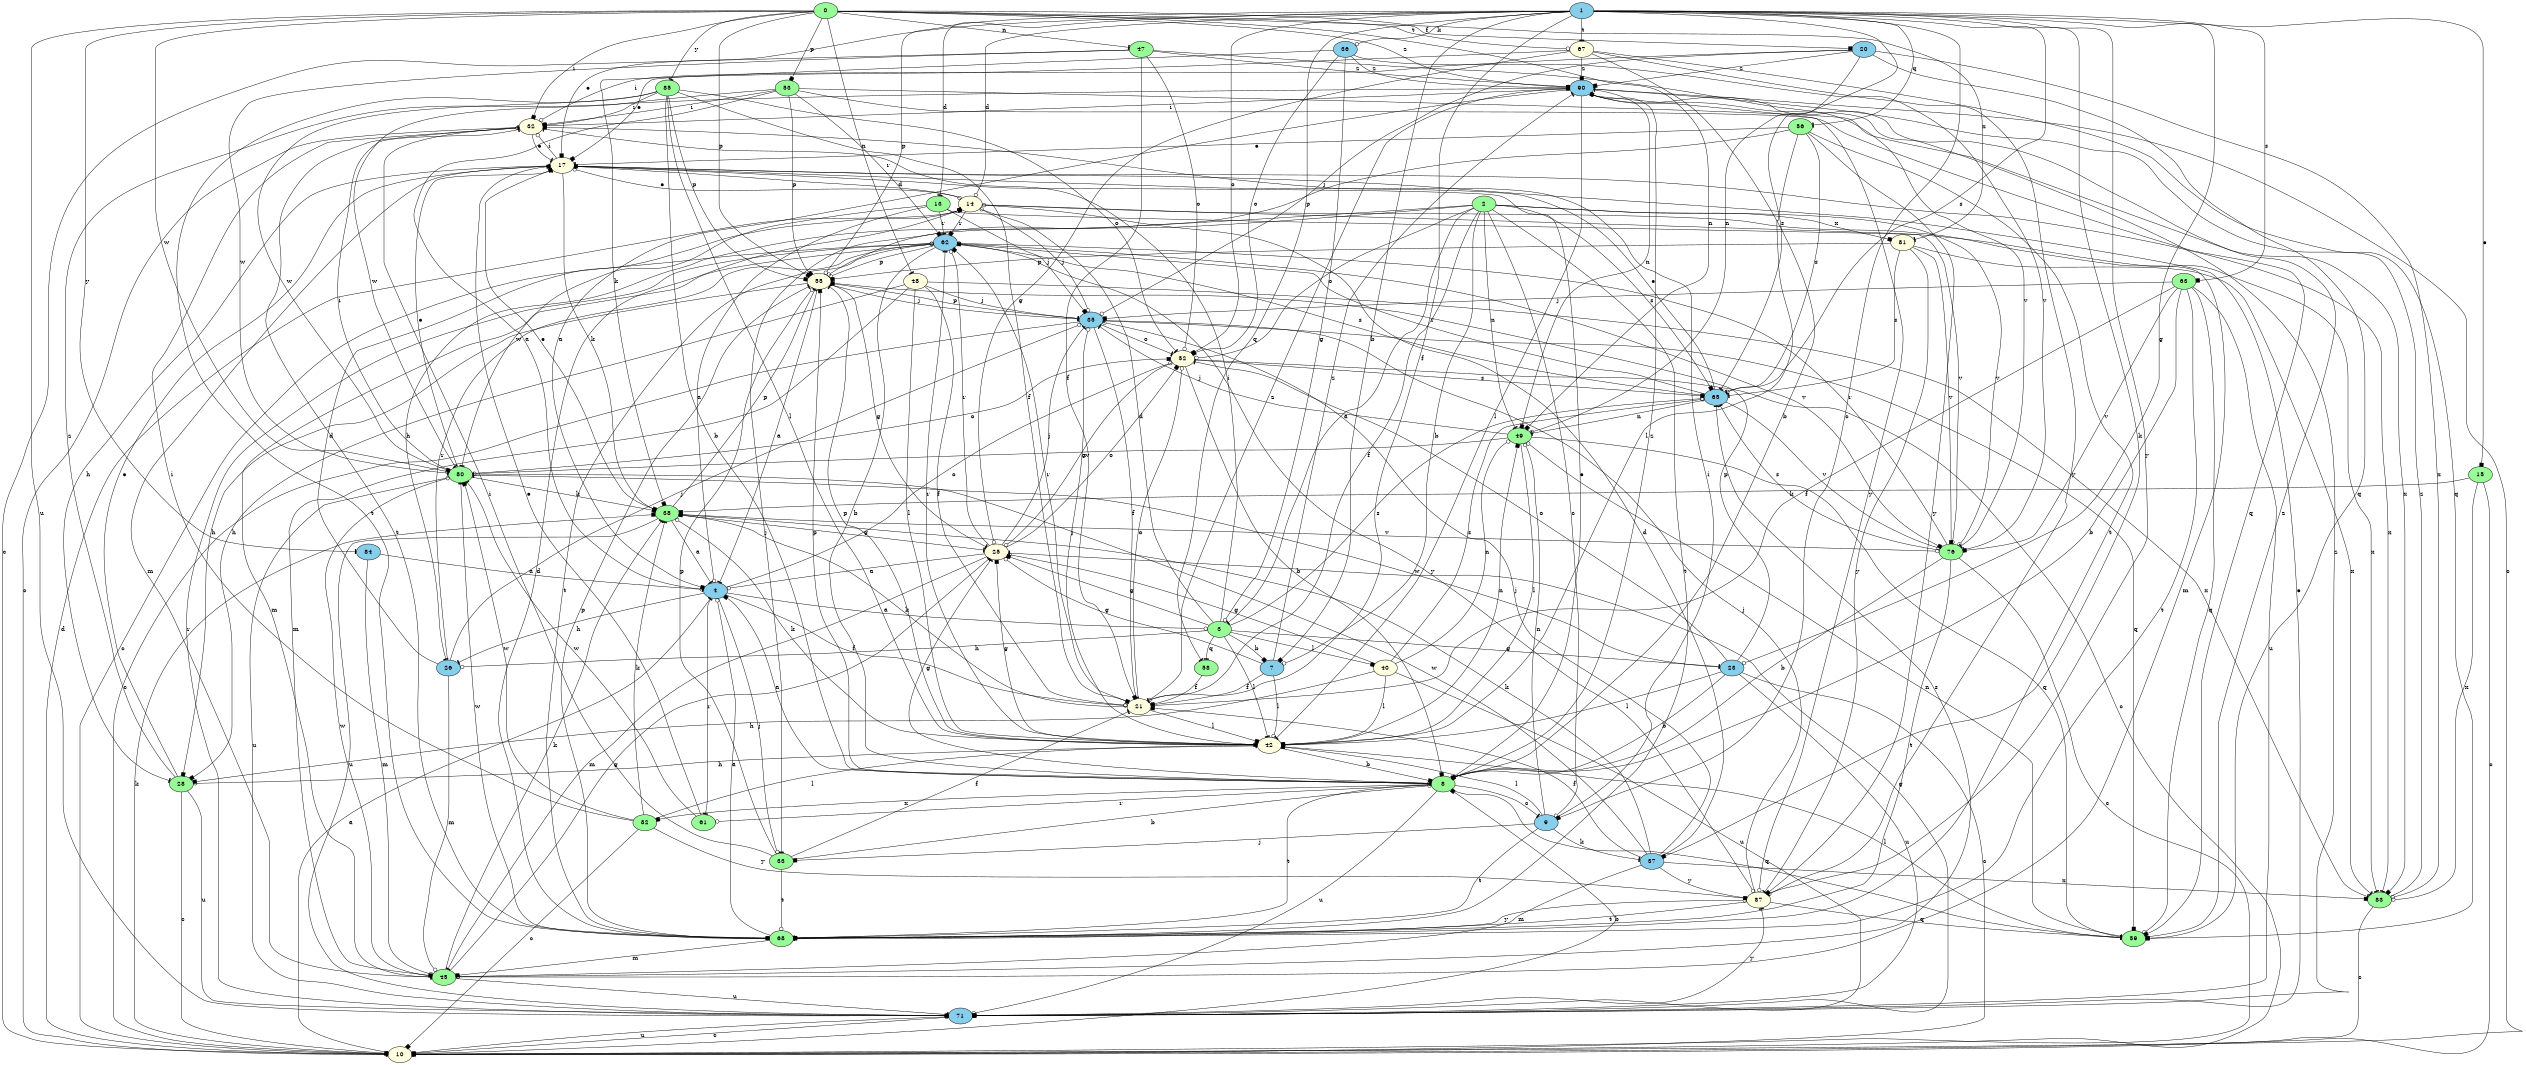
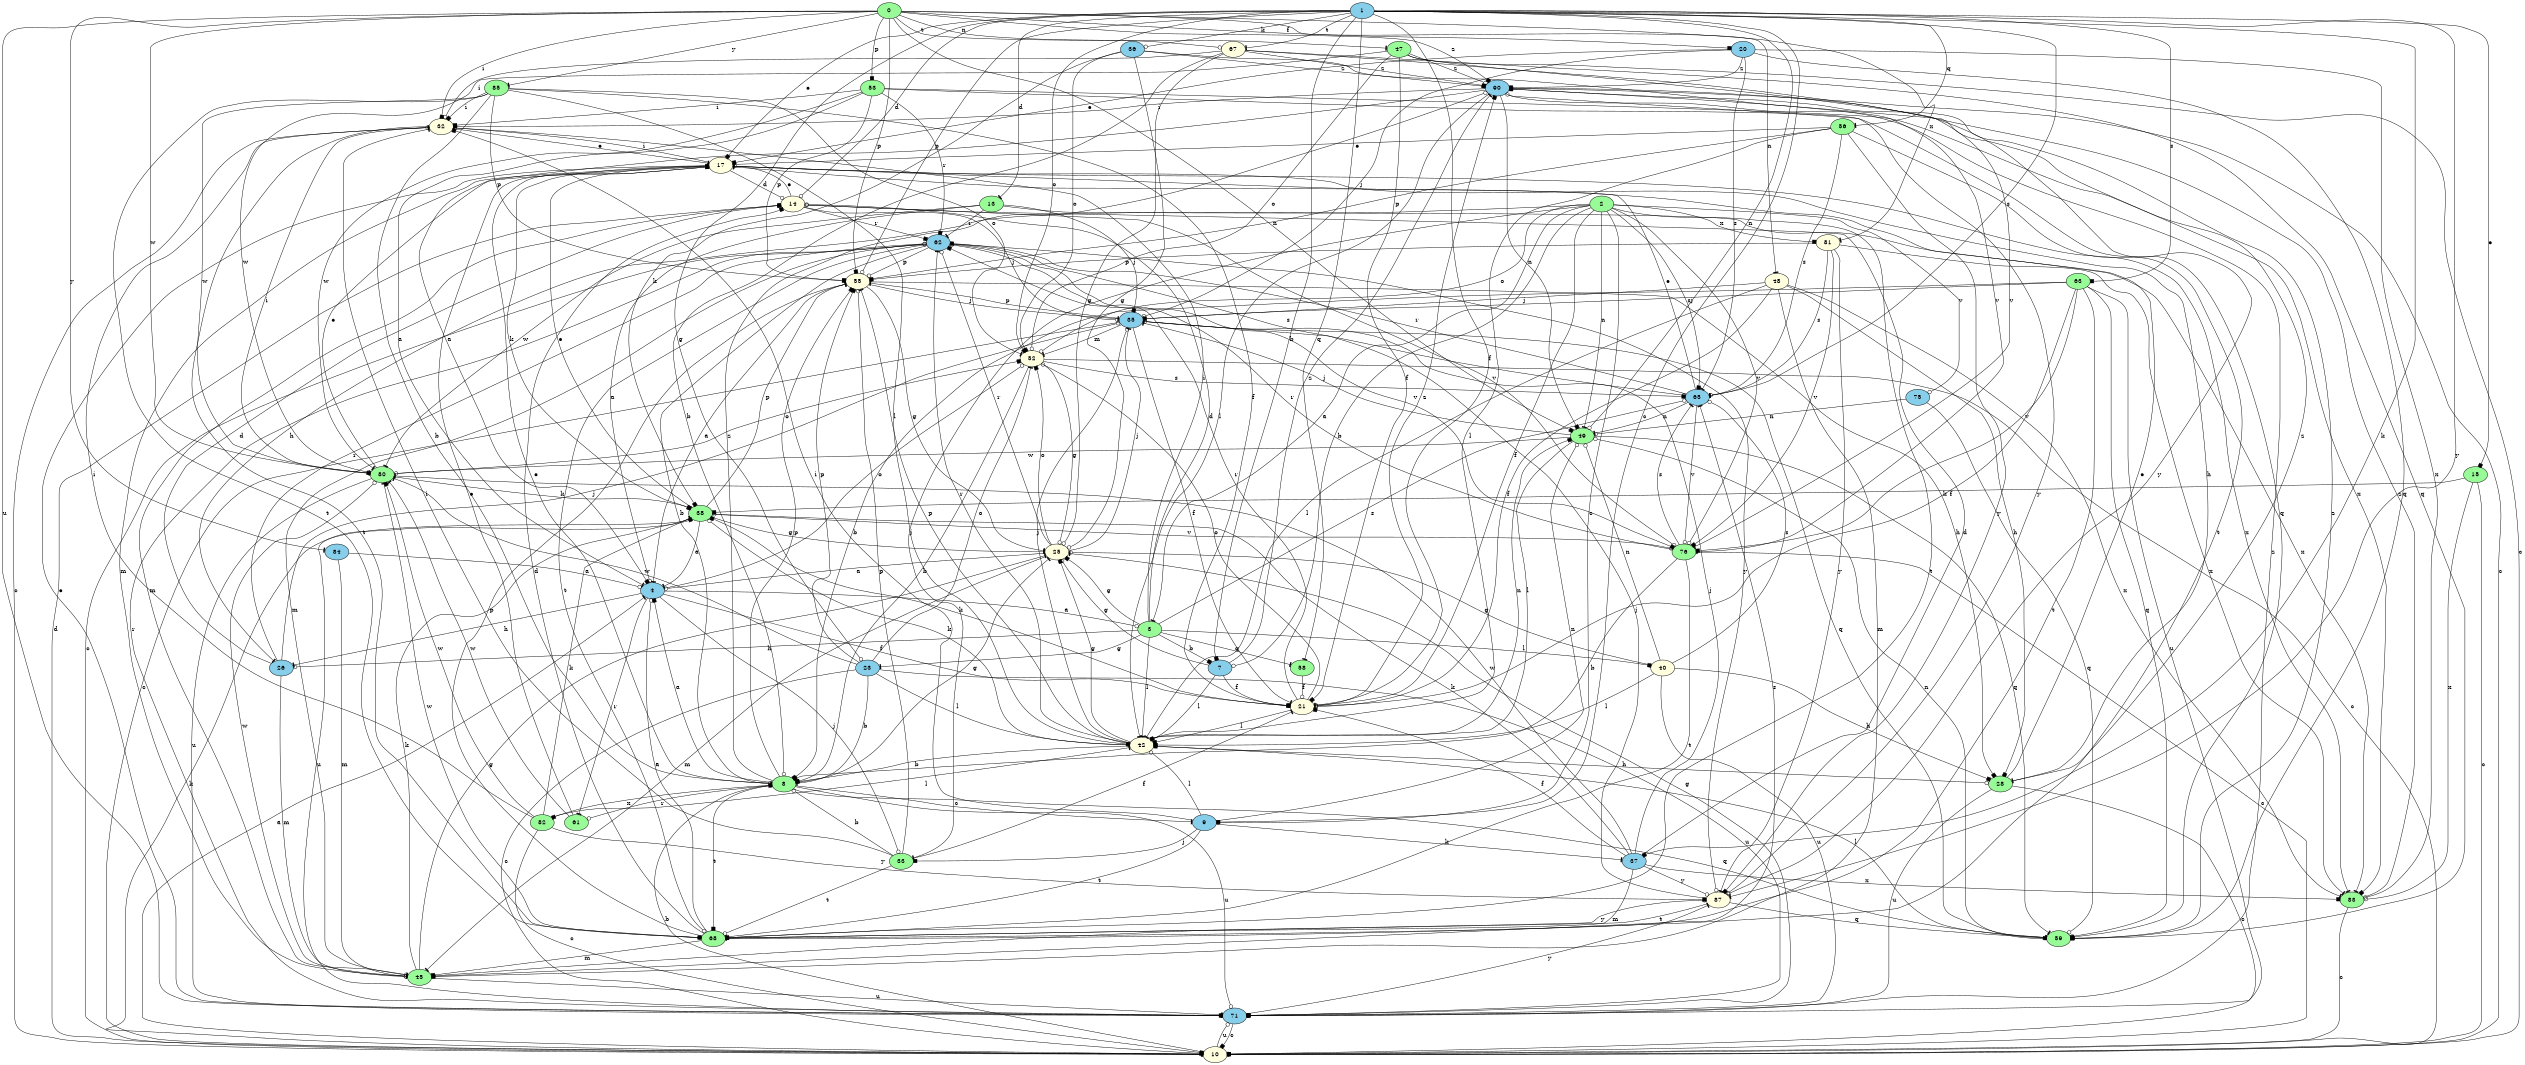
  strict digraph {
    node [fillcolor=palegreen style=filled]
    edge [arrowhead=box]
    20 [fillcolor=skyblue]
    0
    32 [fillcolor=lightyellow]
    47
    48 [fillcolor=lightyellow]
    49
    53
    55 [fillcolor=lightyellow]
    67 [fillcolor=lightyellow]
    n10 [fillcolor=skyblue label=71]
    80
    81 [fillcolor=lightyellow]
    84 [fillcolor=skyblue]
    85
    90 [fillcolor=skyblue]
    17 [fillcolor=lightyellow]
    65 [fillcolor=skyblue]
    59
    35 [fillcolor=skyblue]
    83
    68
    10 [fillcolor=lightyellow]
    21 [fillcolor=lightyellow]
    52 [fillcolor=lightyellow]
    76
    42 [fillcolor=lightyellow]
    45
    28
    4 [fillcolor=skyblue]
    62 [fillcolor=skyblue]
    25 [fillcolor=lightyellow]
    87 [fillcolor=lightyellow]
    8
    38
    1 [fillcolor=skyblue]
    7 [fillcolor=skyblue]
    9 [fillcolor=skyblue]
    13
    14 [fillcolor=lightyellow]
    15
    23 [fillcolor=skyblue]
    36 [fillcolor=skyblue]
    37 [fillcolor=skyblue]
    56
    58
    63
    33
    2
    3
    26 [fillcolor=skyblue]
+   75 [fillcolor=skyblue]
    40 [fillcolor=lightyellow]
    61
    82
    20 -> 90 [label=z]
    20 -> 17 [label=e]
    20 -> 65 [arrowhead=tee label=s]
    20 -> 59 [label=q]
    20 -> 35 [arrowhead=odot label=j]
    20 -> 83 [arrowhead=odot label=x]
    0 -> 20 [label=f]
    0 -> 32 [label=i]
    0 -> 47 [arrowhead=tee label=n]
    0 -> 48 [arrowhead=tee label=n]
    0 -> 49 [label=n]
    0 -> 53 [label=p]
    0 -> 55 [label=p]
    0 -> 67 [arrowhead=odot label=t]
    0 -> n10 [arrowhead=tee label=u]
    0 -> 80 [arrowhead=tee label=w]
    0 -> 81 [arrowhead=tee label=x]
    0 -> 84 [arrowhead=tee label=y]
    0 -> 85 [arrowhead=tee label=y]
    0 -> 90 [label=z]
    32 -> 17 [arrowhead=tee label=e]
    32 -> 68 [arrowhead=odot label=t]
    32 -> 10 [arrowhead=odot label=c]
    47 -> 80 [arrowhead=odot label=w]
    47 -> 90 [arrowhead=odot label=z]
    47 -> 10 [arrowhead=odot label=c]
    47 -> 21 [label=f]
    47 -> 52 [arrowhead=odot label=o]
    47 -> 76 [arrowhead=tee label=v]
    48 -> 35 [arrowhead=tee label=j]
    48 -> 83 [arrowhead=tee label=x]
    48 -> 21 [arrowhead=odot label=f]
    48 -> 42 [arrowhead=tee label=l]
    48 -> 45 [label=m]
    48 -> 28 [label=h]
    49 -> 80 [arrowhead=odot label=w]
    49 -> 59 [arrowhead=tee label=q]
    49 -> 35 [arrowhead=tee label=j]
    49 -> 42 [label=l]
    53 -> 32 [label=i]
    53 -> 55 [label=p]
    53 -> 80 [arrowhead=tee label=w]
    53 -> 59 [label=q]
    53 -> 83 [label=x]
    53 -> 4 [arrowhead=tee label=a]
    53 -> 62 [label=r]
    55 -> 35 [arrowhead=tee label=j]
    55 -> 28 [label=h]
    55 -> 4 [arrowhead=tee label=a]
    55 -> 25 [arrowhead=tee label=g]
    67 -> 32 [arrowhead=odot label=i]
    67 -> 90 [label=z]
    67 -> 59 [label=q]
    67 -> 25 [arrowhead=odot label=g]
    67 -> 87 [arrowhead=odot label=y]
    67 -> 8 [arrowhead=odot label=b]
    n10 -> 90 [arrowhead=odot label=z]
    n10 -> 17 [arrowhead=tee label=e]
    n10 -> 10 [label=c]
    n10 -> 62 [arrowhead=odot label=r]
    n10 -> 25 [arrowhead=tee label=g]
    n10 -> 87 [arrowhead=tee label=y]
    80 -> 32 [arrowhead=tee label=i]
    80 -> n10 [label=u]
    80 -> 17 [arrowhead=tee label=e]
    80 -> 52 [label=o]
    80 -> 38 [label=k]
    81 -> 55 [label=p]
    81 -> 65 [arrowhead=tee label=s]
    81 -> 83 [arrowhead=tee label=x]
    81 -> 76 [label=v]
    81 -> 87 [arrowhead=tee label=y]
    84 -> 45 [arrowhead=odot label=m]
    84 -> 4 [arrowhead=odot label=a]
    85 -> 32 [label=i]
    85 -> 55 [label=p]
    85 -> 80 [label=w]
    85 -> 68 [label=t]
    85 -> 21 [label=f]
    85 -> 52 [arrowhead=tee label=o]
    85 -> 42 [label=l]
    85 -> 8 [arrowhead=odot label=b]
    90 -> 32 [label=i]
    90 -> 49 [label=n]
    90 -> 10 [arrowhead=odot label=c]
    90 -> 42 [arrowhead=tee label=l]
    90 -> 4 [label=a]
    90 -> 87 [arrowhead=odot label=y]
    17 -> 32 [arrowhead=odot label=i]
    17 -> 83 [arrowhead=tee label=x]
    17 -> 45 [arrowhead=tee label=m]
    17 -> 28 [arrowhead=tee label=h]
    17 -> 38 [label=k]
    17 -> 14 [arrowhead=odot label=d]
    65 -> 49 [arrowhead=tee label=n]
    65 -> 17 [arrowhead=tee label=e]
    65 -> 76 [arrowhead=odot label=v]
    65 -> 62 [label=r]
    59 -> 49 [arrowhead=odot label=n]
    59 -> 90 [label=z]
    59 -> 42 [label=l]
    35 -> 55 [arrowhead=tee label=p]
    35 -> 59 [label=q]
    35 -> 10 [arrowhead=tee label=c]
    35 -> 21 [arrowhead=tee label=f]
-   35 -> 52 [arrowhead=tee label=o]
+   35 -> 52 [arrowhead=tee label=m]
    83 -> 90 [arrowhead=tee label=z]
    83 -> 10 [label=c]
    68 -> 55 [arrowhead=tee label=p]
    68 -> 80 [arrowhead=tee label=w]
    68 -> 45 [label=m]
    68 -> 4 [arrowhead=odot label=a]
    68 -> 87 [arrowhead=odot label=y]
    68 -> 14 [label=d]
    10 -> n10 [arrowhead=odot label=u]
    10 -> 4 [arrowhead=tee label=a]
    10 -> 8 [label=b]
    10 -> 38 [label=k]
    10 -> 14 [label=d]
    21 -> 90 [label=z]
    21 -> 52 [arrowhead=odot label=o]
    21 -> 42 [label=l]
    21 -> 62 [label=r]
    21 -> 38 [label=k]
    52 -> 65 [label=s]
    52 -> 10 [label=c]
    52 -> 25 [arrowhead=odot label=g]
    52 -> 8 [label=b]
    76 -> 65 [arrowhead=tee label=s]
    76 -> 68 [label=t]
    76 -> 10 [label=c]
    76 -> 62 [arrowhead=odot label=r]
    76 -> 8 [label=b]
    42 -> 49 [label=n]
    42 -> 55 [arrowhead=tee label=p]
    42 -> 35 [arrowhead=odot label=j]
    42 -> 28 [arrowhead=odot label=h]
    42 -> 62 [arrowhead=tee label=r]
    42 -> 25 [label=g]
    42 -> 8 [label=b]
    42 -> 38 [arrowhead=odot label=k]
    45 -> n10 [arrowhead=tee label=u]
    45 -> 80 [arrowhead=odot label=w]
    45 -> 65 [arrowhead=tee label=s]
    45 -> 25 [arrowhead=tee label=g]
    45 -> 38 [arrowhead=tee label=k]
    28 -> n10 [arrowhead=tee label=u]
    28 -> 90 [arrowhead=odot label=z]
    28 -> 17 [arrowhead=tee label=e]
    28 -> 10 [label=c]
    4 -> 21 [arrowhead=odot label=f]
    4 -> 52 [arrowhead=odot label=o]
    4 -> 33 [arrowhead=odot label=j]
    4 -> 3 [arrowhead=odot label=a]
    4 -> 26 [arrowhead=tee label=h]
    4 -> 61 [arrowhead=tee label=r]
    62 -> 55 [arrowhead=odot label=p]
    62 -> 65 [arrowhead=odot label=s]
    62 -> 68 [arrowhead=odot label=t]
    62 -> 10 [arrowhead=tee label=c]
    62 -> 76 [label=v]
    62 -> 45 [arrowhead=tee label=m]
    62 -> 87 [arrowhead=odot label=y]
    62 -> 8 [arrowhead=tee label=b]
    25 -> 35 [arrowhead=tee label=j]
    25 -> 52 [label=o]
    25 -> 45 [arrowhead=tee label=m]
    25 -> 4 [arrowhead=odot label=a]
    25 -> 62 [arrowhead=odot label=r]
    87 -> 59 [arrowhead=tee label=q]
    87 -> 35 [arrowhead=tee label=j]
    87 -> 68 [label=t]
    8 -> 55 [label=p]
    8 -> n10 [arrowhead=odot label=u]
    8 -> 90 [arrowhead=odot label=z]
    8 -> 17 [label=e]
    8 -> 59 [arrowhead=tee label=q]
    8 -> 68 [label=t]
    8 -> 4 [label=a]
    8 -> 25 [arrowhead=tee label=g]
    8 -> 9 [arrowhead=tee label=c]
    8 -> 61 [arrowhead=odot label=r]
    8 -> 82 [label=x]
    38 -> 55 [arrowhead=tee label=p]
    38 -> n10 [arrowhead=odot label=u]
    38 -> 17 [label=e]
    38 -> 76 [arrowhead=odot label=v]
    38 -> 4 [arrowhead=tee label=a]
    38 -> 25 [arrowhead=tee label=g]
    1 -> 49 [arrowhead=odot label=n]
    1 -> 55 [arrowhead=odot label=p]
    1 -> 67 [arrowhead=tee label=t]
    1 -> 17 [label=e]
    1 -> 65 [arrowhead=odot label=s]
    1 -> 21 [arrowhead=tee label=f]
    1 -> 52 [label=o]
    1 -> 87 [arrowhead=tee label=y]
    1 -> 7 [label=b]
    1 -> 9 [label=c]
    1 -> 13 [arrowhead=tee label=d]
    1 -> 14 [arrowhead=odot label=d]
    1 -> 15 [label=e]
    1 -> 23 [arrowhead=odot label=g]
    1 -> 36 [arrowhead=odot label=k]
    1 -> 37 [label=k]
    1 -> 56 [arrowhead=tee label=q]
    1 -> 58 [arrowhead=tee label=q]
    1 -> 63 [label=s]
    7 -> 90 [arrowhead=tee label=z]
    7 -> 21 [label=f]
    7 -> 42 [arrowhead=odot label=l]
    7 -> 25 [arrowhead=odot label=g]
    9 -> 32 [label=i]
    9 -> 49 [arrowhead=odot label=n]
    9 -> 68 [arrowhead=odot label=t]
    9 -> 42 [arrowhead=odot label=l]
    9 -> 37 [arrowhead=tee label=k]
    9 -> 33 [label=j]
    13 -> 80 [arrowhead=tee label=w]
    13 -> 35 [label=j]
    13 -> 83 [arrowhead=tee label=x]
    13 -> 4 [arrowhead=odot label=a]
    13 -> 62 [arrowhead=tee label=r]
    14 -> 17 [arrowhead=odot label=e]
    14 -> 35 [arrowhead=odot label=j]
    14 -> 76 [arrowhead=odot label=v]
    14 -> 45 [arrowhead=odot label=m]
    14 -> 62 [label=r]
    15 -> 83 [arrowhead=odot label=x]
    15 -> 10 [arrowhead=tee label=c]
    15 -> 38 [label=k]
    23 -> 55 [label=p]
    23 -> n10 [label=u]
    23 -> 80 [arrowhead=tee label=w]
    23 -> 10 [label=c]
    23 -> 52 [arrowhead=tee label=o]
    23 -> 42 [arrowhead=odot label=l]
    23 -> 8 [arrowhead=tee label=b]
    36 -> 90 [label=z]
    36 -> 52 [label=o]
    36 -> 76 [arrowhead=tee label=v]
-   36 -> 3 [arrowhead=odot label=g]
+   36 -> 25 [arrowhead=odot label=g]
    36 -> 38 [label=k]
    37 -> 80 [arrowhead=tee label=w]
    37 -> 35 [arrowhead=odot label=j]
    37 -> 83 [label=x]
    37 -> 21 [label=f]
    37 -> 45 [arrowhead=odot label=m]
    37 -> 87 [arrowhead=odot label=y]
    37 -> 38 [arrowhead=odot label=k]
    37 -> 14 [arrowhead=odot label=d]
    56 -> 55 [arrowhead=odot label=p]
    56 -> 17 [arrowhead=tee label=e]
    56 -> 65 [arrowhead=tee label=s]
    56 -> 68 [arrowhead=tee label=t]
    56 -> 42 [arrowhead=odot label=l]
    56 -> 87 [label=y]
    58 -> 21 [arrowhead=odot label=f]
    63 -> n10 [label=u]
    63 -> 59 [arrowhead=odot label=q]
    63 -> 35 [label=j]
    63 -> 68 [arrowhead=odot label=t]
    63 -> 21 [arrowhead=odot label=f]
    63 -> 76 [label=v]
    63 -> 8 [label=b]
    33 -> 32 [arrowhead=tee label=i]
    33 -> 55 [arrowhead=odot label=p]
    33 -> 68 [arrowhead=odot label=t]
    33 -> 21 [arrowhead=tee label=f]
    33 -> 8 [arrowhead=odot label=b]
    2 -> 49 [arrowhead=tee label=n]
    2 -> 81 [label=x]
    2 -> 65 [label=s]
    2 -> 68 [arrowhead=tee label=t]
    2 -> 21 [arrowhead=odot label=f]
    2 -> 52 [arrowhead=odot label=o]
    2 -> 76 [arrowhead=odot label=v]
    2 -> 7 [arrowhead=odot label=b]
    2 -> 9 [arrowhead=odot label=c]
    2 -> 33 [arrowhead=tee label=j]
    2 -> 3 [arrowhead=tee label=a]
    2 -> 26 [arrowhead=tee label=h]
+   2 -> 75 [arrowhead=odot label=v]
    3 -> 32 [arrowhead=tee label=i]
    3 -> 65 [arrowhead=odot label=s]
    3 -> 42 [arrowhead=tee label=l]
    3 -> 25 [label=g]
    3 -> 7 [label=b]
    3 -> 14 [arrowhead=odot label=d]
    3 -> 23 [arrowhead=tee label=g]
    3 -> 58 [arrowhead=tee label=q]
    3 -> 26 [arrowhead=odot label=h]
    3 -> 40 [label=l]
    26 -> 35 [arrowhead=odot label=j]
    26 -> 45 [arrowhead=odot label=m]
    26 -> 62 [arrowhead=odot label=r]
    26 -> 14 [label=d]
+   75 -> 49 [arrowhead=odot label=n]
+   75 -> 59 [arrowhead=odot label=q]
    40 -> 49 [arrowhead=odot label=n]
    40 -> n10 [label=u]
    40 -> 65 [arrowhead=odot label=s]
    40 -> 42 [label=l]
    40 -> 28 [label=h]
    40 -> 25 [arrowhead=odot label=g]
    61 -> 80 [arrowhead=tee label=w]
    61 -> 17 [label=e]
    82 -> 32 [arrowhead=odot label=i]
    82 -> 80 [label=w]
    82 -> 10 [label=c]
    82 -> 42 [arrowhead=tee label=l]
    82 -> 87 [label=y]
    82 -> 38 [arrowhead=tee label=k]
  }
